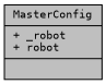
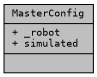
  digraph {
    fontname="DejaVu Sans Mono"
-   n1 [color=black fillcolor=grey75 fontcolor=black fontname="DejaVu Sans Mono" fontsize=10 height=0.2 label="{MasterConfig\n|+ _robot\l+ robot\l|}" shape=record style=filled width=0.4]
+   n1 [color=black fillcolor=grey75 fontcolor=black fontname="DejaVu Sans Mono" fontsize=10 height=0.2 label="{MasterConfig\n|+ _robot\l+ simulated\l|}" shape=record style=filled width=0.4]
  }
